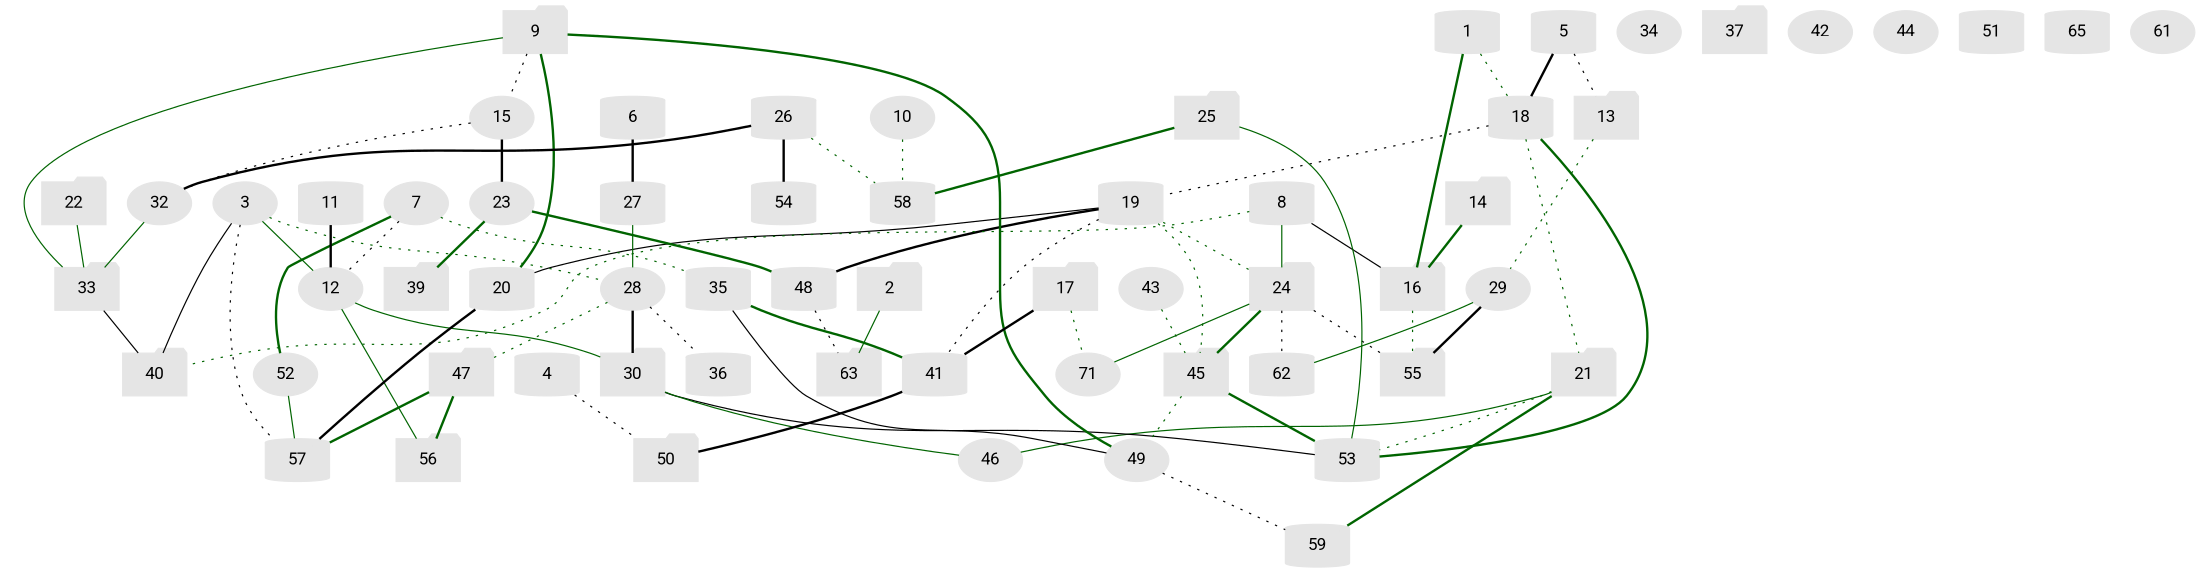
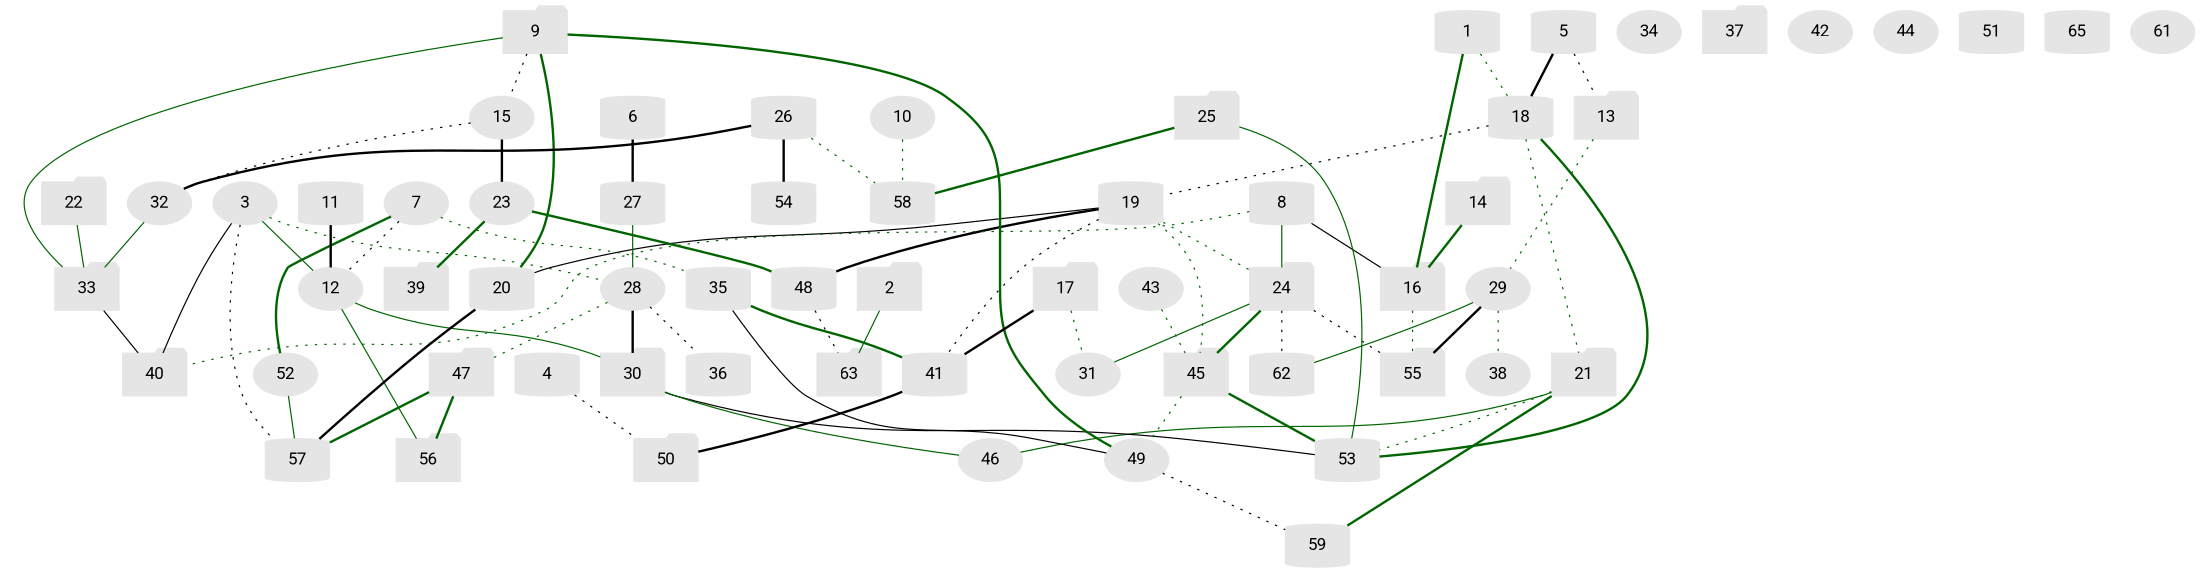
  graph {
    fontname=Roboto
    node [color=gray90 fontname=Roboto shape=cylinder style=filled]
    edge [color=darkgreen fontname=Roboto style=dotted]
    16 [shape=folder]
    1
    18
    55 [shape=folder]
    19
    21 [shape=folder]
    53
    2 [shape=folder]
    63 [shape=folder]
    3 [shape=ellipse]
    12 [shape=ellipse]
    28 [shape=ellipse]
    40 [shape=folder]
    57
    56 [shape=folder]
    30 [shape=folder]
    36
    47 [shape=folder]
    50 [shape=folder]
    4
    5
    13 [shape=folder]
    29 [shape=ellipse]
    6
    27
    7 [shape=ellipse]
    35
    52 [shape=ellipse]
    49 [shape=ellipse]
    41
    8
    24 [shape=folder]
+   38 [shape=ellipse]
    9 [shape=folder]
    15 [shape=ellipse]
    20
    33 [shape=folder]
    23 [shape=ellipse]
    32 [shape=ellipse]
    59
    10 [shape=ellipse]
    58
    11
    62
    14 [shape=folder]
    48
    39 [shape=folder]
    17 [shape=folder]
-   31 [shape=ellipse label=71]
+   31 [shape=ellipse]
    45 [shape=folder]
    46 [shape=ellipse]
    22 [shape=folder]
    25 [shape=folder]
    26
    54
    34 [shape=ellipse]
    37 [shape=folder]
    42 [shape=ellipse]
    43 [shape=ellipse]
    44 [shape=ellipse]
    51
    n62 [label=65]
    61 [shape=ellipse]
    16 -- 55
    1 -- 16 [style=bold]
    1 -- 18
    18 -- 19 [color=black]
    18 -- 21
    18 -- 53 [style=bold]
    19 -- 41 [color=black]
    19 -- 24
    19 -- 20 [color=black style=solid]
    19 -- 48 [color=black style=bold]
    19 -- 45
    21 -- 53
    21 -- 59 [style=bold]
    21 -- 46 [style=solid]
    2 -- 63 [style=solid]
    3 -- 12 [style=solid]
    3 -- 28
    3 -- 40 [color=black style=solid]
    3 -- 57 [color=black]
    12 -- 56 [style=solid]
    12 -- 30 [style=solid]
    28 -- 30 [color=black style=bold]
    28 -- 36 [color=black]
    28 -- 47
    30 -- 53 [color=black style=solid]
    30 -- 46 [style=solid]
    47 -- 57 [style=bold]
    47 -- 56 [style=bold]
    4 -- 50 [color=black]
    5 -- 18 [color=black style=bold]
    5 -- 13 [color=black]
    13 -- 29
    29 -- 55 [color=black style=bold]
+   29 -- 38
    29 -- 62 [style=solid]
    6 -- 27 [color=black style=bold]
    27 -- 28 [style=solid]
    7 -- 12 [color=black]
    7 -- 35
    7 -- 52 [style=bold]
    35 -- 49 [color=black style=solid]
    35 -- 41 [style=bold]
    52 -- 57 [style=solid]
    49 -- 59 [color=black]
    41 -- 50 [color=black style=bold]
    8 -- 16 [color=black style=solid]
    8 -- 40
    8 -- 24 [style=solid]
    24 -- 55 [color=black]
    24 -- 62 [color=black]
    24 -- 31 [style=solid]
    24 -- 45 [style=bold]
    9 -- 49 [style=bold]
    9 -- 15 [color=black]
    9 -- 20 [style=bold]
    9 -- 33 [style=solid]
    15 -- 23 [color=black style=bold]
    15 -- 32 [color=black]
    20 -- 57 [color=black style=bold]
    33 -- 40 [color=black style=solid]
    23 -- 48 [style=bold]
    23 -- 39 [style=bold]
    32 -- 33 [style=solid]
    10 -- 58
    11 -- 12 [color=black style=bold]
    14 -- 16 [style=bold]
    48 -- 63 [color=black]
    17 -- 41 [color=black style=bold]
    17 -- 31
    45 -- 53 [style=bold]
    45 -- 49
    22 -- 33 [style=solid]
    25 -- 53 [style=solid]
    25 -- 58 [style=bold]
    26 -- 32 [color=black style=bold]
    26 -- 58
    26 -- 54 [color=black style=bold]
    43 -- 45
  }
